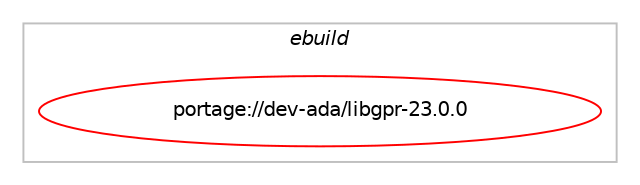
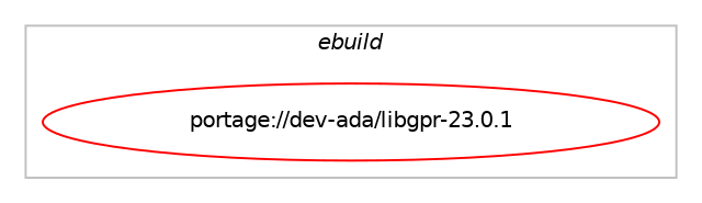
  digraph {
    compound=true
    concentrate=true
    fontname=Helvetica
    fontsize=10
    newrank=true
    rankdir=TB
    ranksep=1.5
-   n1 [color=red fontname=Helvetica fontsize=10 label="portage://dev-ada/libgpr-23.0.0" width=4]
+   n1 [color=red fontname=Helvetica fontsize=10 label="portage://dev-ada/libgpr-23.0.1" width=4]
    subgraph cluster_1 {
      color=gray
      label=<<i>ebuild</i>>
      rank=same
      n1
    }
    subgraph cluster_2 {
      color=gray
      label=<<i>dependencies</i>>
      subgraph cluster_3 {
        color=gray
        fillcolor="#eeeeee"
        label=<<i>compile</i>>
        style=filled
      }
      subgraph cluster_4 {
        color=gray
        fillcolor="#eeeeee"
        label=<<i>compile and run</i>>
        style=filled
      }
      subgraph cluster_5 {
        color=gray
        fillcolor="#eeeeee"
        label=<<i>run</i>>
        style=filled
      }
    }
    subgraph cluster_6 {
      color=gray
      label=<<i>candidates</i>>
      rank=same
    }
  }
